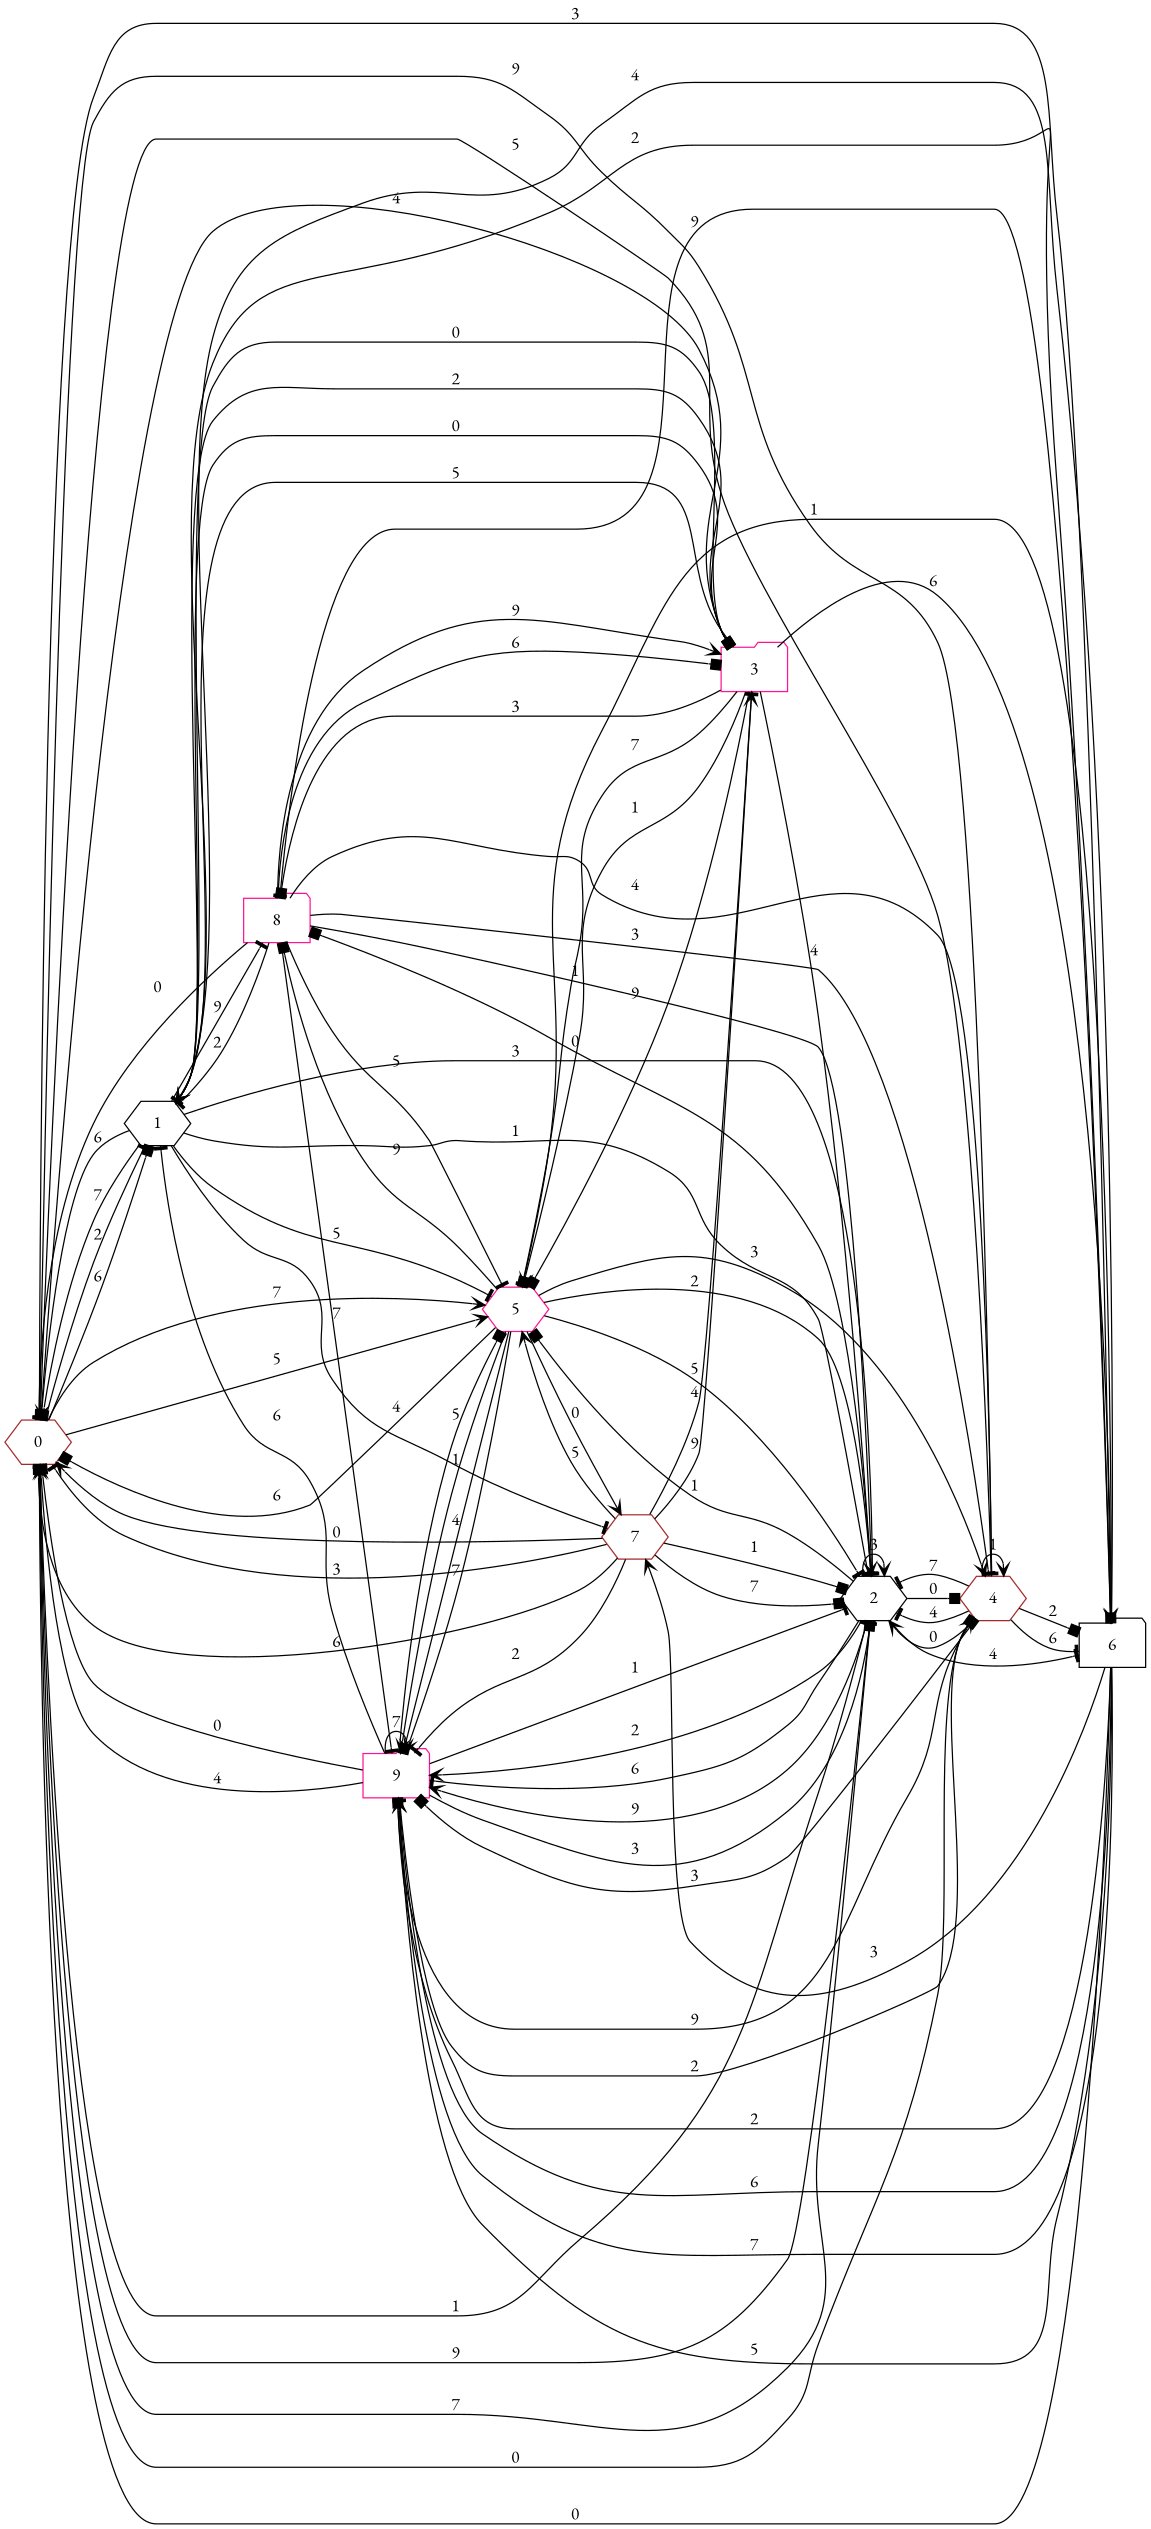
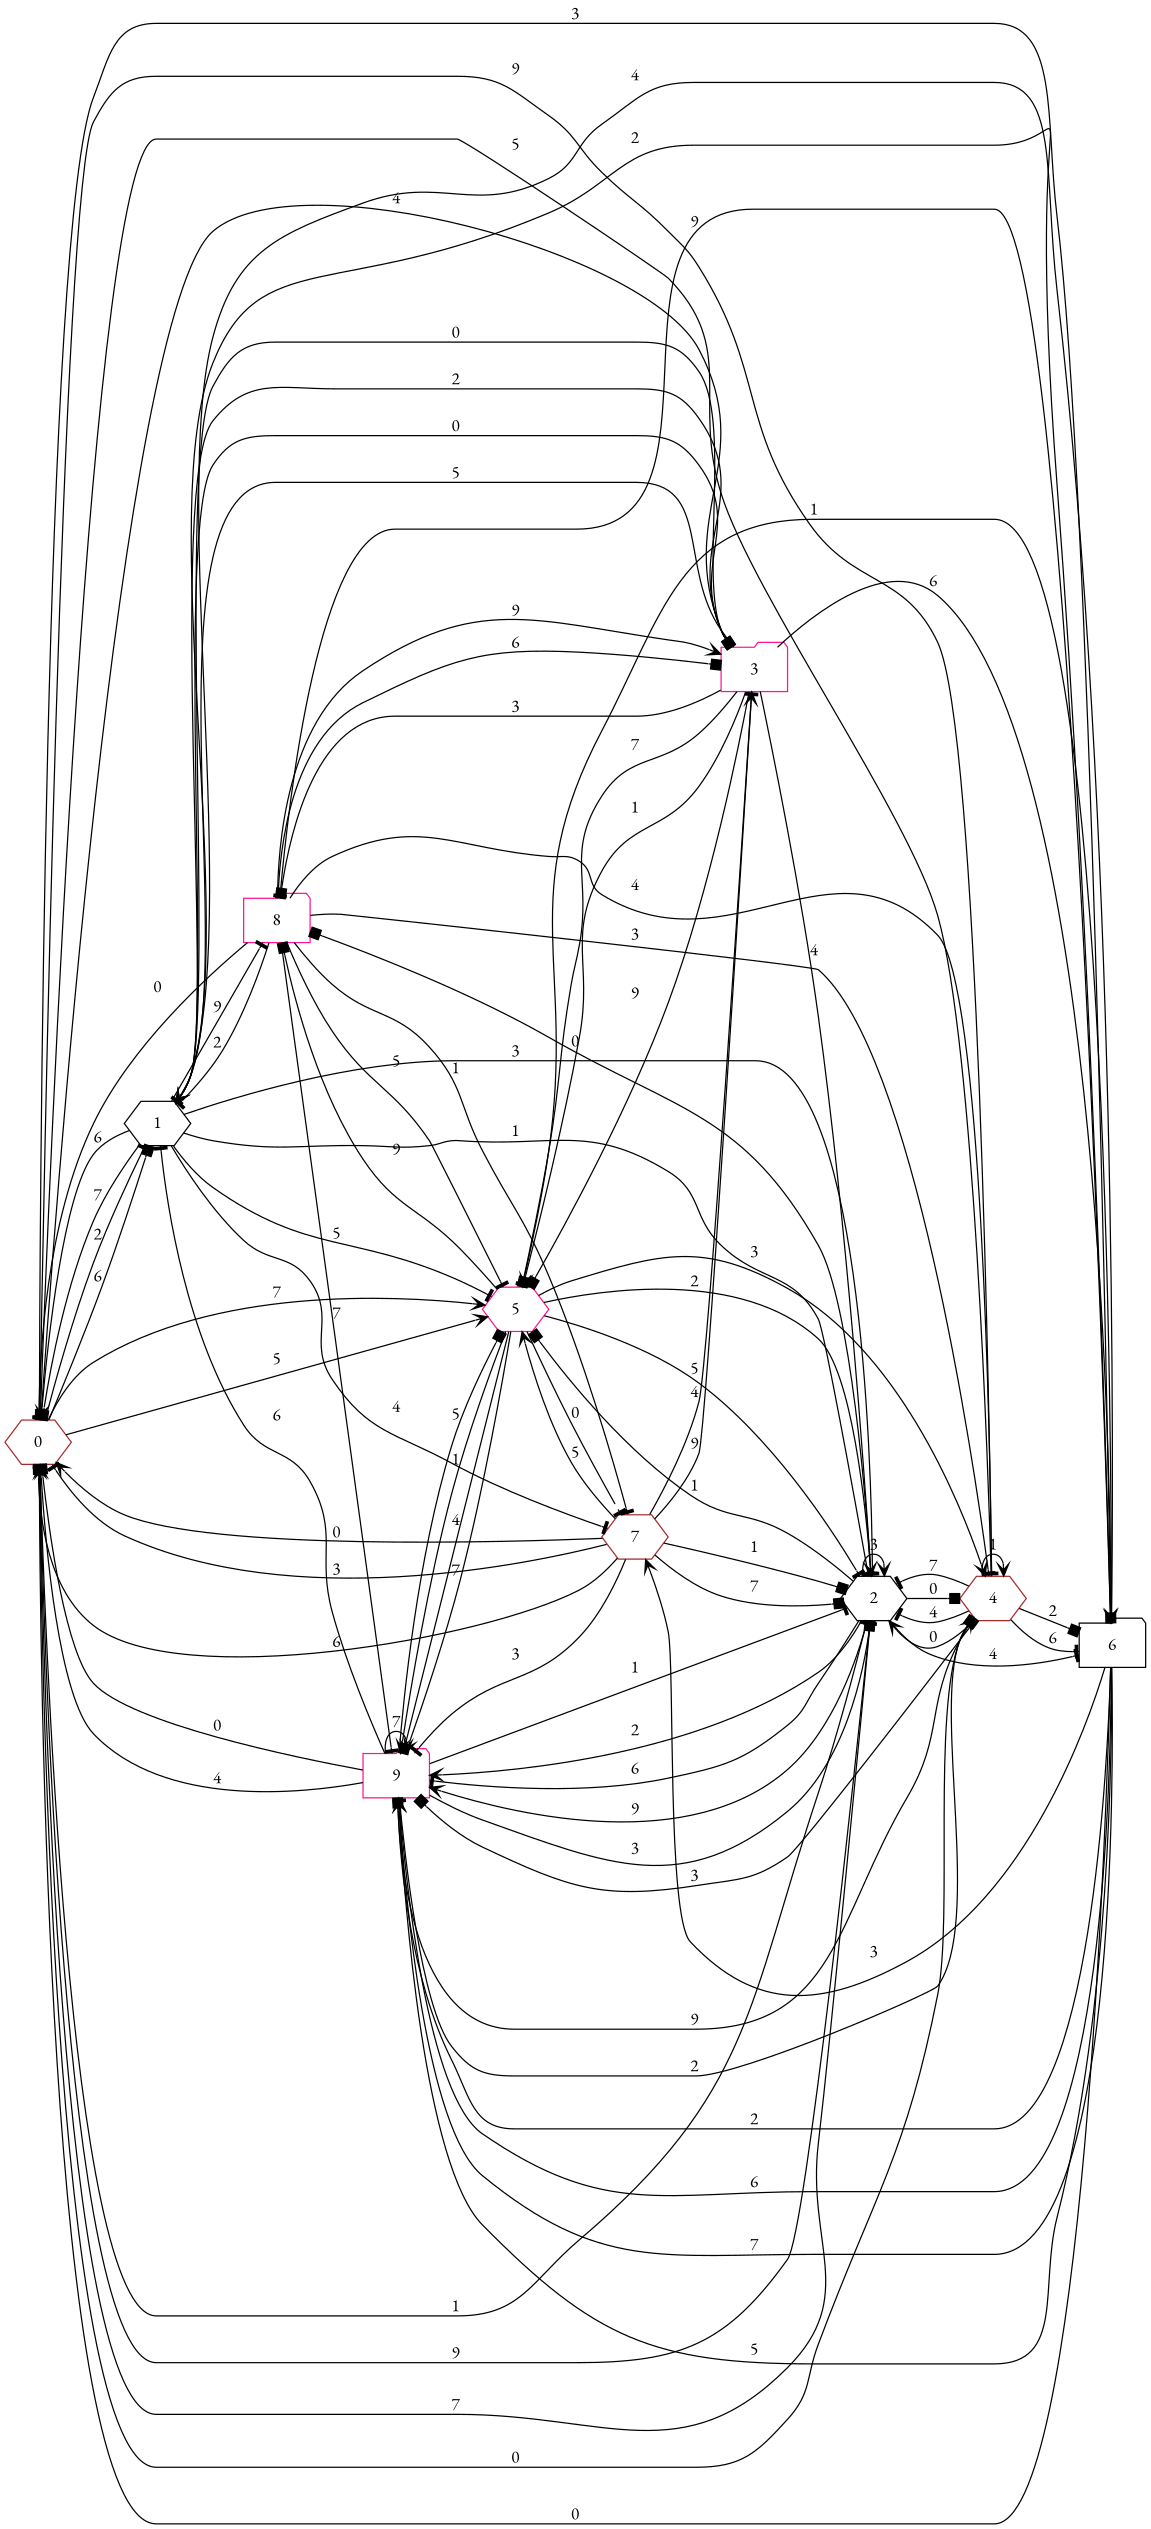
  digraph {
    fontname="EB Garamond"
    rankdir=LR
    node [color=deeppink fontname="EB Garamond" shape=hexagon]
    edge [arrowhead=tee fontname="EB Garamond"]
    n1 [color=brown label=0]
    n2 [color=black label=1]
    n3 [color=black label=2]
    n4 [label=3 shape=folder]
    n5 [color=brown label=4]
    n6 [label=5]
    n7 [color=black label=6 shape=folder]
    n8 [color=brown label=7]
    n9 [label=8 shape=folder]
    n10 [label=9 shape=folder]
    n1 -> n2 [label=2]
    n1 -> n2 [arrowhead=box label=6]
    n1 -> n3 [label=1]
    n1 -> n3 [arrowhead=box label=9]
    n1 -> n4 [arrowhead=box label=4]
    n1 -> n5 [arrowhead=box label=0]
    n1 -> n6 [arrowhead=vee label=7]
    n1 -> n6 [arrowhead=vee label=5]
    n1 -> n7 [arrowhead=box label=3]
    n2 -> n1 [arrowhead=vee label=6]
    n2 -> n1 [arrowhead=box label=7]
    n2 -> n3 [label=1]
    n2 -> n3 [label=3]
    n2 -> n4 [arrowhead=box label=0]
    n2 -> n6 [label=5]
    n2 -> n7 [arrowhead=vee label=2]
    n2 -> n8 [label=4]
    n2 -> n9 [label=9]
    n3 -> n1 [arrowhead=vee label=7]
    n3 -> n3 [arrowhead=vee label=3]
    n3 -> n5 [arrowhead=box label=0]
    n3 -> n6 [arrowhead=box label=1]
    n3 -> n7 [label=4]
    n3 -> n9 [arrowhead=box label=0]
    n3 -> n10 [arrowhead=vee label=2]
    n3 -> n10 [label=6]
    n3 -> n10 [arrowhead=vee label=9]
    n4 -> n2 [arrowhead=vee label=2]
    n4 -> n2 [arrowhead=vee label=0]
    n4 -> n2 [label=5]
    n4 -> n3 [arrowhead=vee label=4]
    n4 -> n6 [arrowhead=vee label=1]
    n4 -> n6 [arrowhead=box label=9]
    n4 -> n6 [label=7]
    n4 -> n7 [arrowhead=vee label=6]
    n4 -> n9 [arrowhead=box label=3]
    n5 -> n1 [label=9]
    n5 -> n1 [arrowhead=box label=5]
    n5 -> n3 [label=4]
    n5 -> n3 [arrowhead=vee label=0]
    n5 -> n3 [label=7]
    n5 -> n5 [arrowhead=vee label=1]
    n5 -> n7 [arrowhead=box label=2]
    n5 -> n7 [label=6]
    n5 -> n10 [arrowhead=box label=3]
-   n6 -> n1 [arrowhead=box label=6]
    n6 -> n3 [label=2]
    n6 -> n3 [label=5]
    n6 -> n5 [arrowhead=vee label=3]
-   n6 -> n8 [arrowhead=vee label=0]
+   n6 -> n8 [label=0]
    n6 -> n9 [arrowhead=box label=9]
    n6 -> n10 [arrowhead=vee label=1]
    n6 -> n10 [arrowhead=box label=4]
    n6 -> n10 [arrowhead=vee label=7]
    n7 -> n1 [label=0]
    n7 -> n2 [arrowhead=vee label=4]
    n7 -> n6 [arrowhead=box label=1]
    n7 -> n8 [arrowhead=vee label=3]
    n7 -> n9 [label=9]
    n7 -> n10 [arrowhead=box label=2]
    n7 -> n10 [label=6]
    n7 -> n10 [arrowhead=vee label=7]
    n7 -> n10 [arrowhead=vee label=5]
    n8 -> n1 [arrowhead=box label=6]
    n8 -> n1 [arrowhead=vee label=0]
    n8 -> n1 [label=3]
    n8 -> n3 [arrowhead=box label=1]
    n8 -> n3 [arrowhead=box label=7]
    n8 -> n4 [label=4]
    n8 -> n4 [arrowhead=vee label=9]
    n8 -> n6 [arrowhead=vee label=5]
-   n8 -> n10 [label=2]
+   n8 -> n10 [label=3]
    n9 -> n1 [label=0]
    n9 -> n2 [label=2]
-   n9 -> n3 [label=1]
+   n9 -> n8 [label=1]
    n9 -> n4 [arrowhead=box label=6]
    n9 -> n4 [arrowhead=vee label=9]
    n9 -> n5 [label=4]
    n9 -> n5 [label=3]
    n9 -> n6 [label=5]
    n9 -> n10 [label=7]
    n10 -> n1 [arrowhead=vee label=4]
    n10 -> n1 [arrowhead=box label=0]
    n10 -> n2 [label=6]
    n10 -> n3 [label=1]
    n10 -> n3 [label=3]
    n10 -> n5 [arrowhead=vee label=2]
    n10 -> n5 [arrowhead=box label=9]
    n10 -> n6 [arrowhead=box label=5]
    n10 -> n10 [arrowhead=vee label=7]
  }
